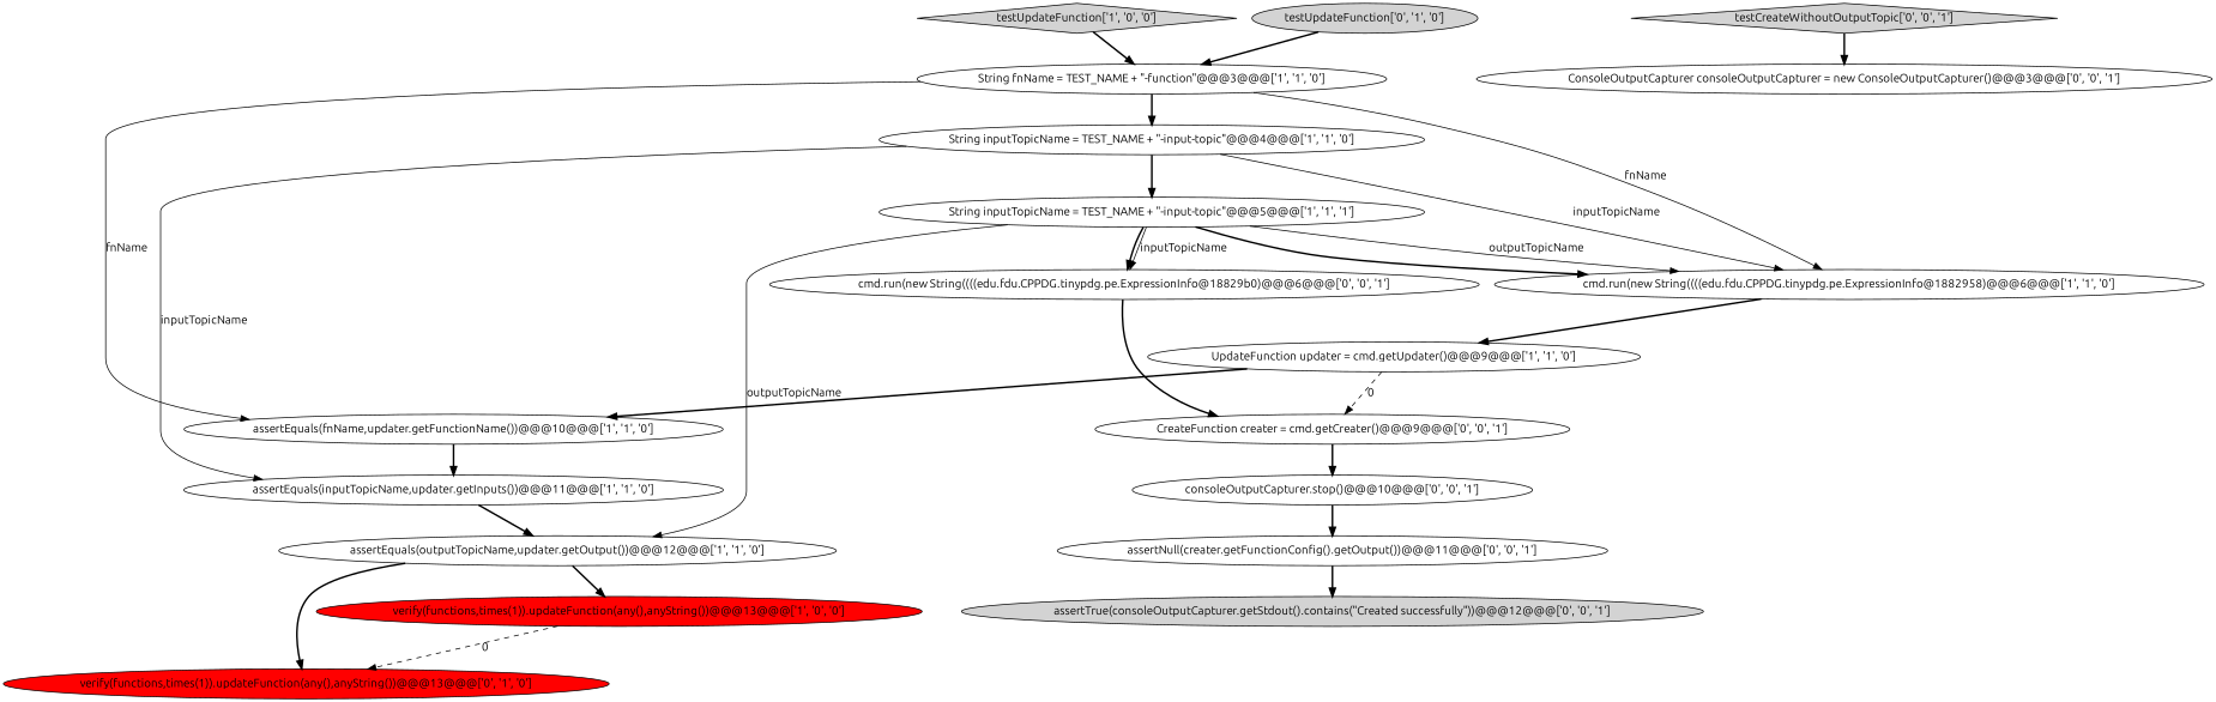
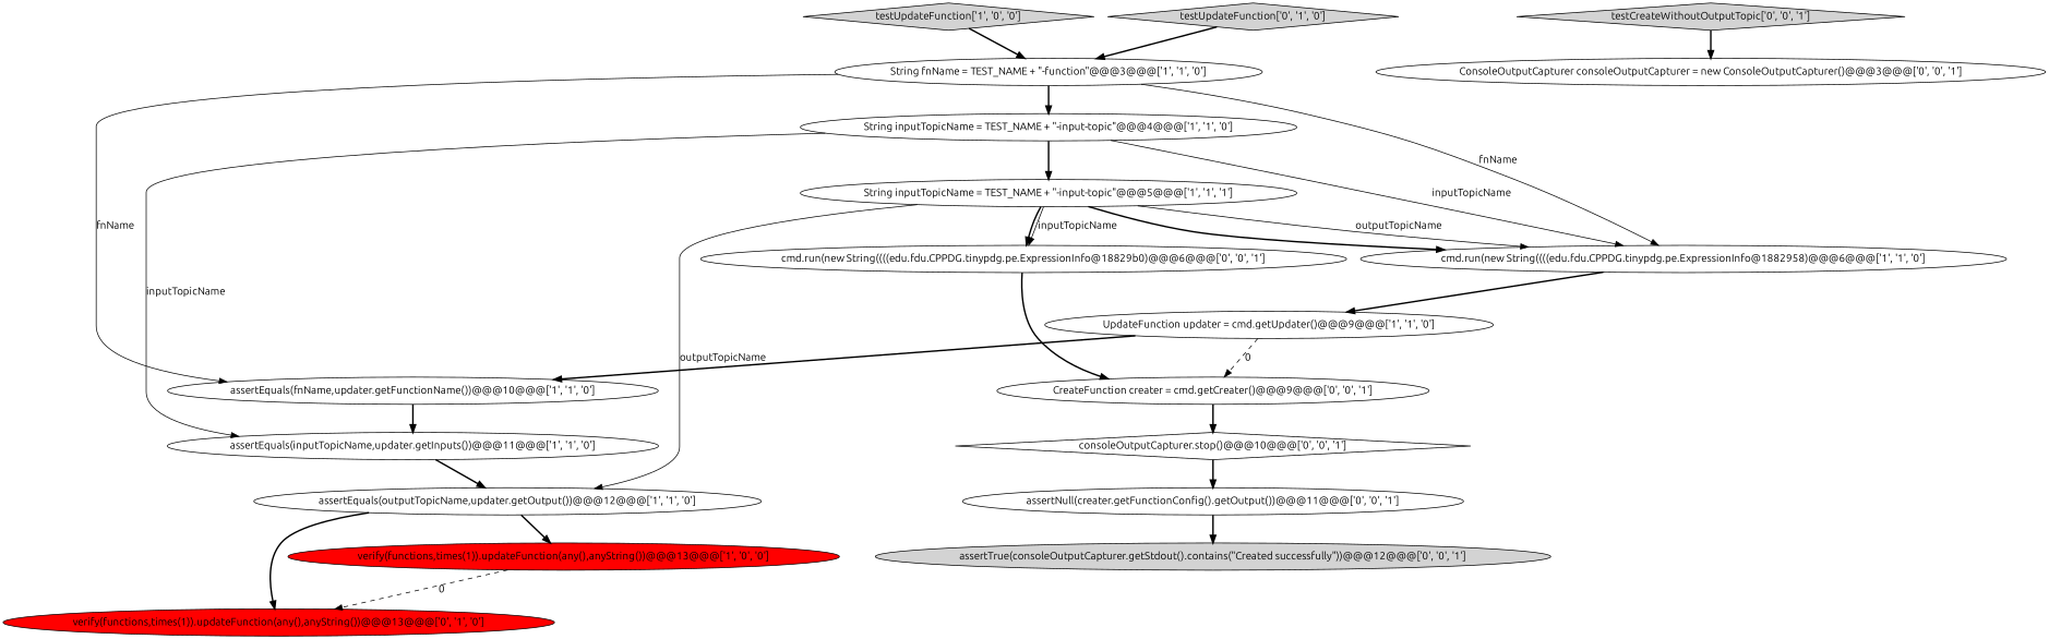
  digraph {
    fontname=Ubuntu
    node [fillcolor=white fontname=Ubuntu shape=ellipse style=filled]
    edge [fontname=Ubuntu style=bold]
    n1 [label="assertEquals(fnName,updater.getFunctionName())@@@10@@@['1', '1', '0']"]
    n2 [label="assertEquals(inputTopicName,updater.getInputs())@@@11@@@['1', '1', '0']"]
    n3 [label="assertEquals(outputTopicName,updater.getOutput())@@@12@@@['1', '1', '0']"]
    n4 [fillcolor=red label="verify(functions,times(1)).updateFunction(any(),anyString())@@@13@@@['1', '0', '0']"]
    n5 [fillcolor=red label="verify(functions,times(1)).updateFunction(any(),anyString())@@@13@@@['0', '1', '0']"]
    n6 [label="CreateFunction creater = cmd.getCreater()@@@9@@@['0', '0', '1']"]
-   n7 [label="consoleOutputCapturer.stop()@@@10@@@['0', '0', '1']"]
+   n7 [label="consoleOutputCapturer.stop()@@@10@@@['0', '0', '1']" shape=diamond]
    n8 [label="assertNull(creater.getFunctionConfig().getOutput())@@@11@@@['0', '0', '1']"]
    n9 [fillcolor=lightgray label="testUpdateFunction['1', '0', '0']" shape=diamond]
    n10 [label="String fnName = TEST_NAME + \"-function\"@@@3@@@['1', '1', '0']"]
    n11 [label="String inputTopicName = TEST_NAME + \"-input-topic\"@@@4@@@['1', '1', '0']"]
    n12 [label="cmd.run(new String((((edu.fdu.CPPDG.tinypdg.pe.ExpressionInfo@1882958)@@@6@@@['1', '1', '0']"]
    n13 [fillcolor=lightgray label="assertTrue(consoleOutputCapturer.getStdout().contains(\"Created successfully\"))@@@12@@@['0', '0', '1']"]
    n14 [label="String inputTopicName = TEST_NAME + \"-input-topic\"@@@5@@@['1', '1', '1']"]
    n15 [label="cmd.run(new String((((edu.fdu.CPPDG.tinypdg.pe.ExpressionInfo@18829b0)@@@6@@@['0', '0', '1']"]
    n16 [label="UpdateFunction updater = cmd.getUpdater()@@@9@@@['1', '1', '0']"]
    n17 [fillcolor=lightgray label="testCreateWithoutOutputTopic['0', '0', '1']" shape=diamond]
    n18 [label="ConsoleOutputCapturer consoleOutputCapturer = new ConsoleOutputCapturer()@@@3@@@['0', '0', '1']"]
-   n19 [fillcolor=lightgray label="testUpdateFunction['0', '1', '0']"]
+   n19 [fillcolor=lightgray label="testUpdateFunction['0', '1', '0']" shape=diamond]
    n1 -> n2
    n2 -> n3
    n3 -> n4
    n3 -> n5
    n4 -> n5 [label=0 style=dashed]
    n6 -> n7
    n7 -> n8
    n8 -> n13
    n9 -> n10
    n10 -> n1 [label=fnName style=solid]
    n10 -> n11
    n10 -> n12 [label=fnName style=solid]
    n11 -> n2 [label=inputTopicName style=solid]
    n11 -> n12 [label=inputTopicName style=solid]
    n11 -> n14
    n12 -> n16
    n14 -> n3 [label=outputTopicName style=solid]
    n14 -> n12
    n14 -> n12 [label=outputTopicName style=solid]
    n14 -> n15
    n14 -> n15 [label=inputTopicName style=solid]
    n15 -> n6
    n16 -> n1
    n16 -> n6 [label=0 style=dashed]
    n17 -> n18
    n19 -> n10
  }
